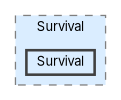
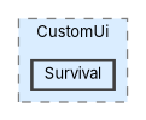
  digraph {
    compound=true
    fontname=Inter
    n1 [color=grey25 fillcolor="#daedff" fontname=Inter fontsize=10 height=0.2 label=Survival shape=box style="filled,bold" width=0.4]
    subgraph cluster_1 {
      bgcolor="#daedff"
      fontsize=10
-     label=Survival
+     label=CustomUi
      pencolor=grey50
      style="filled,dashed"
      n1
    }
  }
